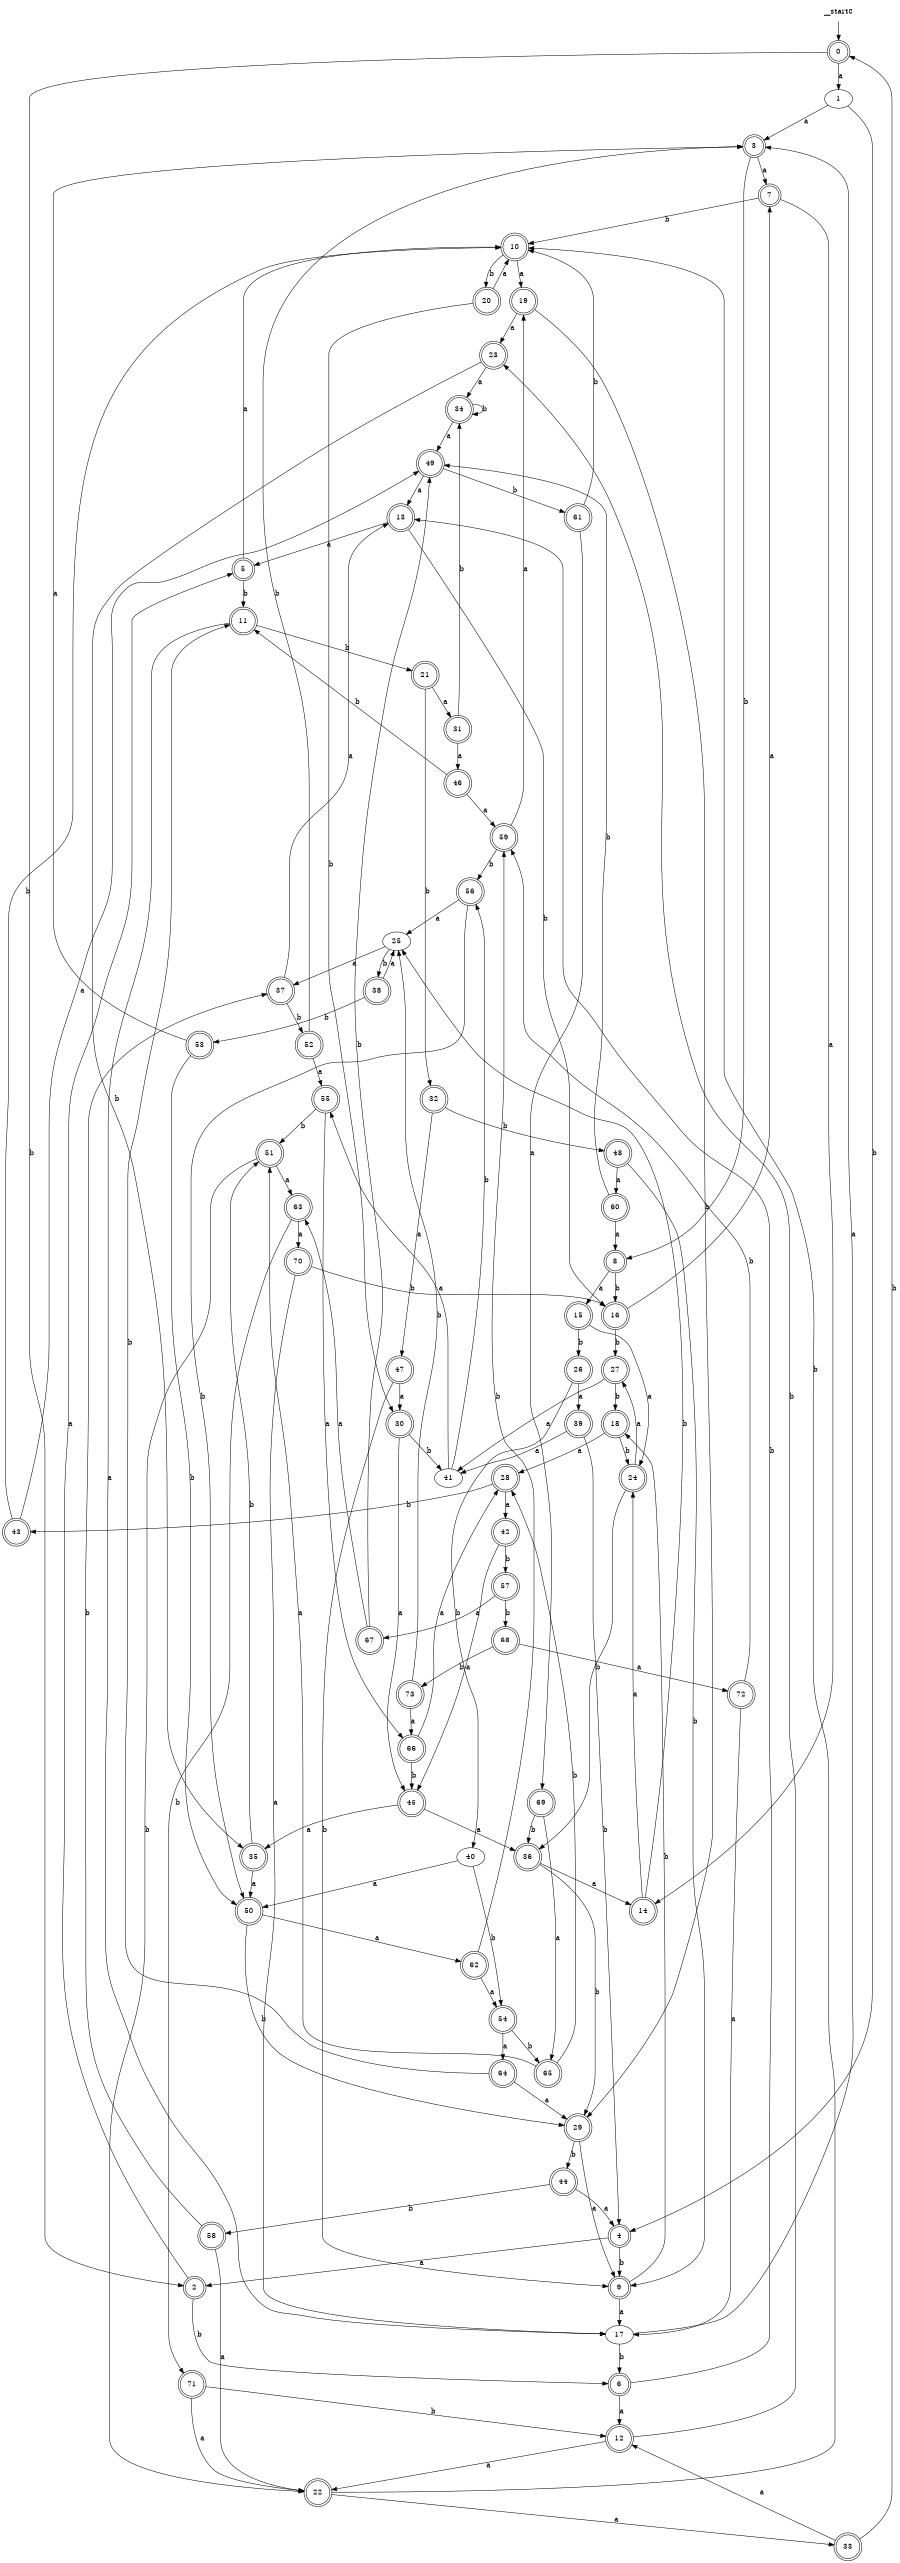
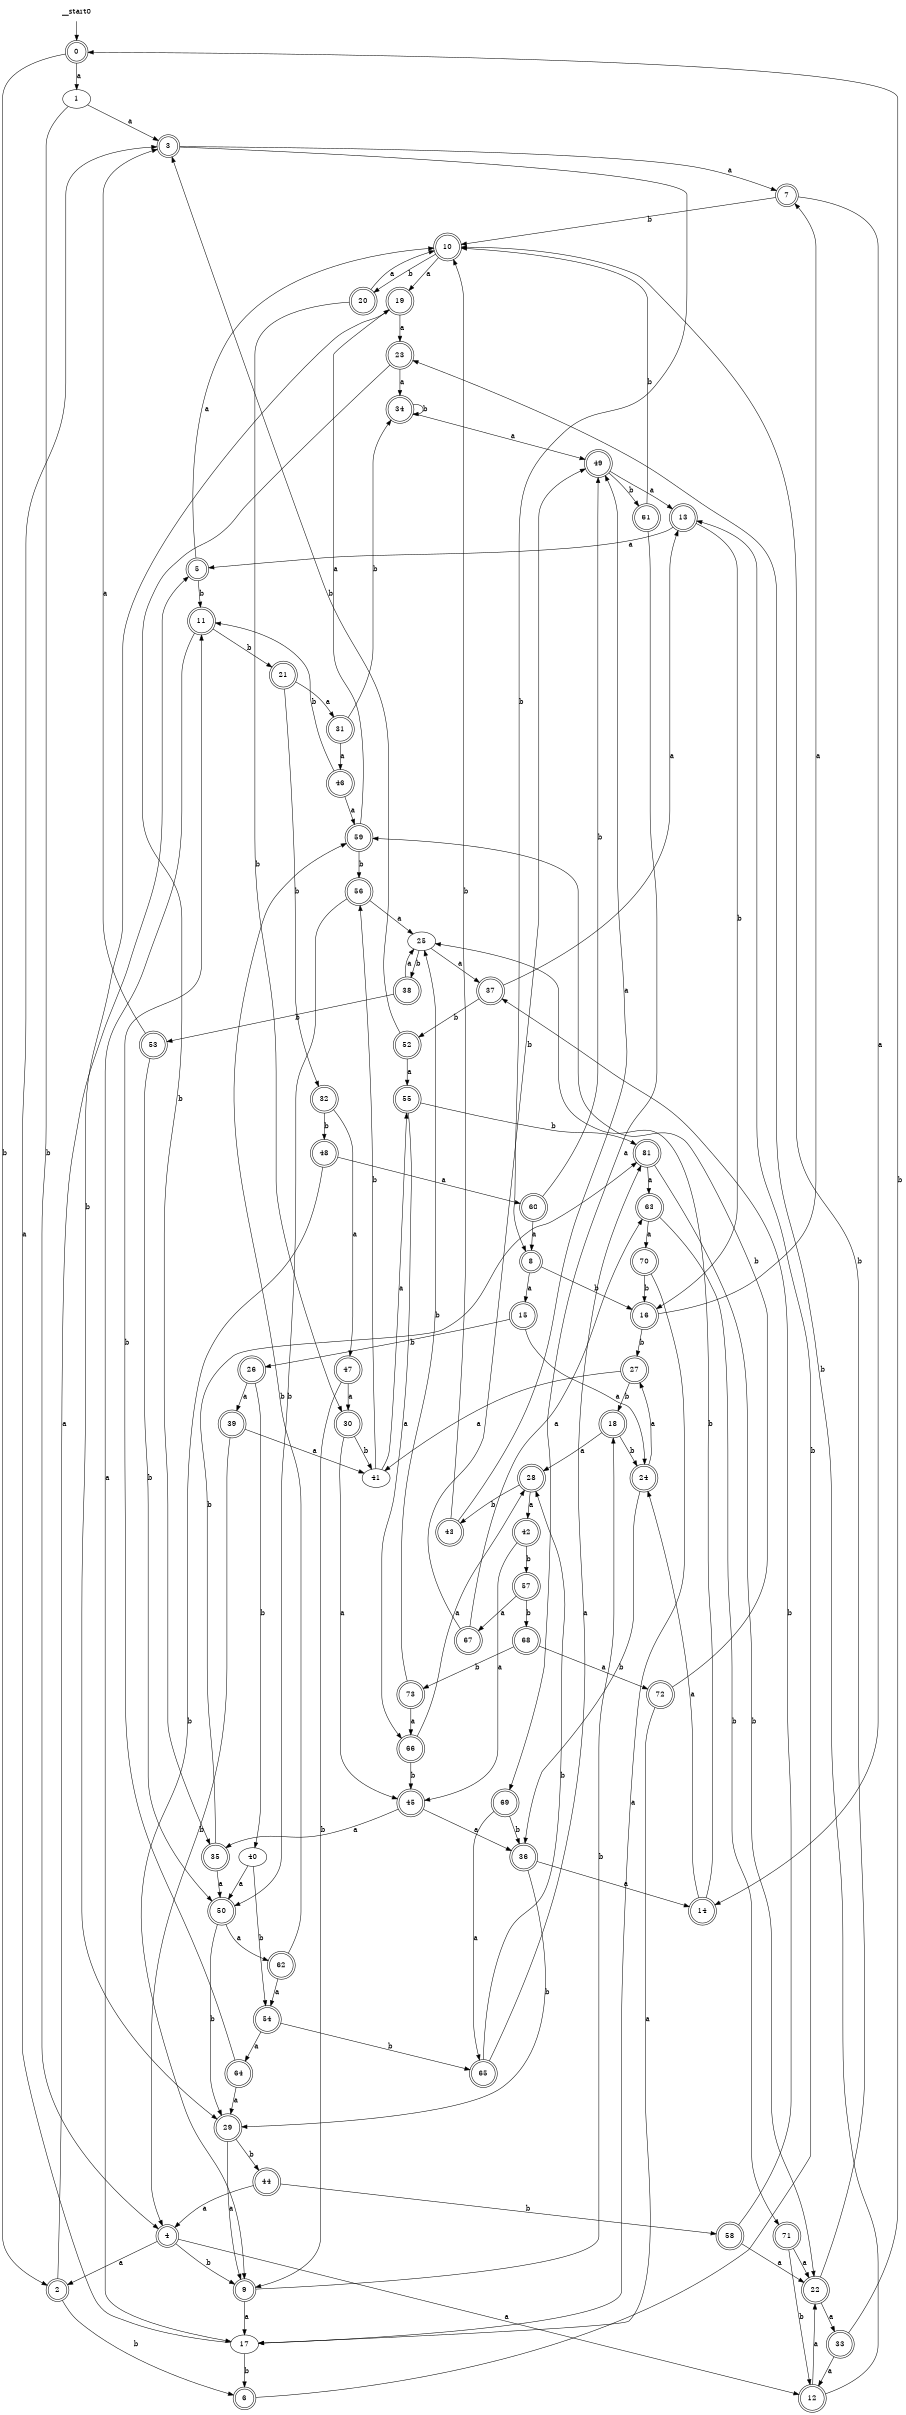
  digraph {
    node [shape=doublecircle]
    __start0 [shape=none]
    0
    1 [shape=""]
    2
    3
    4
    5
    6
    7
    8
    9
    10
    11
    12
    13
    14
    15
    16
    17 [shape=""]
    18
    19
    20
    21
    22
    23
    24
    25 [shape=""]
    26
    27
    28
    29
    30
    31
    32
    33
    34
    35
    36
    37
    38
    39
    40 [shape=""]
    41 [shape=""]
    42
    43
    44
    45
    46
    47
    48
    49
    50
-   51
+   51 [label=81]
    52
    53
    54
    55
    56
    57
    58
    59
    60
    61
    62
    63
    64
    65
    66
    67
    68
    69
    70
    71
    72
    73
    __start0 -> 0
    0 -> 1 [label=a]
    0 -> 2 [label=b]
    1 -> 3 [label=a]
    1 -> 4 [label=b]
    2 -> 5 [label=a]
    2 -> 6 [label=b]
    3 -> 7 [label=a]
    3 -> 8 [label=b]
    4 -> 2 [label=a]
    4 -> 9 [label=b]
    5 -> 10 [label=a]
    5 -> 11 [label=b]
-   6 -> 12 [label=a]
+   4 -> 12 [label=a]
    6 -> 13 [label=b]
    7 -> 10 [label=b]
    7 -> 14 [label=a]
    8 -> 15 [label=a]
    8 -> 16 [label=b]
    9 -> 17 [label=a]
    9 -> 18 [label=b]
    10 -> 19 [label=a]
    10 -> 20 [label=b]
    11 -> 17 [label=a]
    11 -> 21 [label=b]
    12 -> 22 [label=a]
    12 -> 23 [label=b]
    13 -> 5 [label=a]
    13 -> 16 [label=b]
    14 -> 24 [label=a]
    14 -> 25 [label=b]
    15 -> 24 [label=a]
    15 -> 26 [label=b]
    16 -> 7 [label=a]
    16 -> 27 [label=b]
    17 -> 3 [label=a]
    17 -> 6 [label=b]
    18 -> 24 [label=b]
    18 -> 28 [label=a]
    19 -> 23 [label=a]
    19 -> 29 [label=b]
    20 -> 10 [label=a]
    20 -> 30 [label=b]
    21 -> 31 [label=a]
    21 -> 32 [label=b]
    22 -> 10 [label=b]
    22 -> 33 [label=a]
    23 -> 34 [label=a]
    23 -> 35 [label=b]
    24 -> 27 [label=a]
    24 -> 36 [label=b]
    25 -> 37 [label=a]
    25 -> 38 [label=b]
    26 -> 39 [label=a]
    26 -> 40 [label=b]
    27 -> 18 [label=b]
    27 -> 41 [label=a]
    28 -> 42 [label=a]
    28 -> 43 [label=b]
    29 -> 9 [label=a]
    29 -> 44 [label=b]
    30 -> 41 [label=b]
    30 -> 45 [label=a]
    31 -> 34 [label=b]
    31 -> 46 [label=a]
    32 -> 47 [label=a]
    32 -> 48 [label=b]
    33 -> 0 [label=b]
    33 -> 12 [label=a]
    34 -> 34 [label=b]
    34 -> 49 [label=a]
    35 -> 50 [label=a]
    35 -> 51 [label=b]
    36 -> 14 [label=a]
    36 -> 29 [label=b]
    37 -> 13 [label=a]
    37 -> 52 [label=b]
    38 -> 25 [label=a]
    38 -> 53 [label=b]
    39 -> 4 [label=b]
    39 -> 41 [label=a]
    40 -> 50 [label=a]
    40 -> 54 [label=b]
    41 -> 55 [label=a]
    41 -> 56 [label=b]
    42 -> 45 [label=a]
    42 -> 57 [label=b]
    43 -> 10 [label=b]
    43 -> 49 [label=a]
    44 -> 4 [label=a]
    44 -> 58 [label=b]
    45 -> 35 [label=a]
    45 -> 36 [label=a]
    46 -> 11 [label=b]
    46 -> 59 [label=a]
    47 -> 9 [label=b]
    47 -> 30 [label=a]
    48 -> 9 [label=b]
    48 -> 60 [label=a]
    49 -> 13 [label=a]
    49 -> 61 [label=b]
    50 -> 29 [label=b]
    50 -> 62 [label=a]
    51 -> 22 [label=b]
    51 -> 63 [label=a]
    52 -> 3 [label=b]
    52 -> 55 [label=a]
    53 -> 3 [label=a]
    53 -> 50 [label=b]
    54 -> 64 [label=a]
    54 -> 65 [label=b]
    55 -> 51 [label=b]
    55 -> 66 [label=a]
    56 -> 25 [label=a]
    56 -> 50 [label=b]
    57 -> 67 [label=a]
    57 -> 68 [label=b]
    58 -> 22 [label=a]
    58 -> 37 [label=b]
    59 -> 19 [label=a]
    59 -> 56 [label=b]
    60 -> 8 [label=a]
    60 -> 49 [label=b]
    61 -> 10 [label=b]
    61 -> 69 [label=a]
    62 -> 54 [label=a]
    62 -> 59 [label=b]
    63 -> 70 [label=a]
    63 -> 71 [label=b]
    64 -> 11 [label=b]
    64 -> 29 [label=a]
    65 -> 28 [label=b]
    65 -> 51 [label=a]
    66 -> 28 [label=a]
    66 -> 45 [label=b]
    67 -> 49 [label=b]
    67 -> 63 [label=a]
    68 -> 72 [label=a]
    68 -> 73 [label=b]
    69 -> 36 [label=b]
    69 -> 65 [label=a]
    70 -> 16 [label=b]
    70 -> 17 [label=a]
    71 -> 12 [label=b]
    71 -> 22 [label=a]
    72 -> 17 [label=a]
    72 -> 59 [label=b]
    73 -> 25 [label=b]
    73 -> 66 [label=a]
  }
